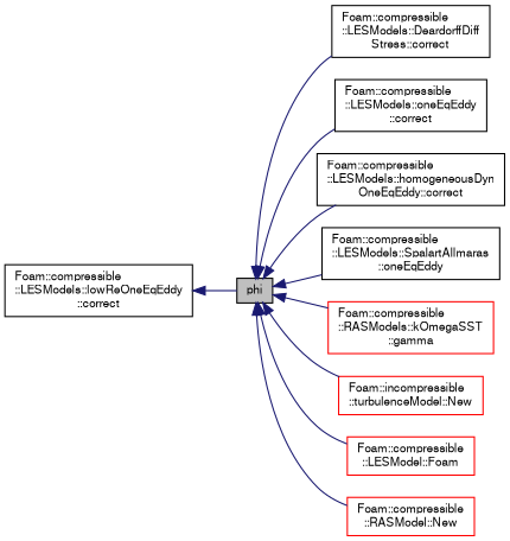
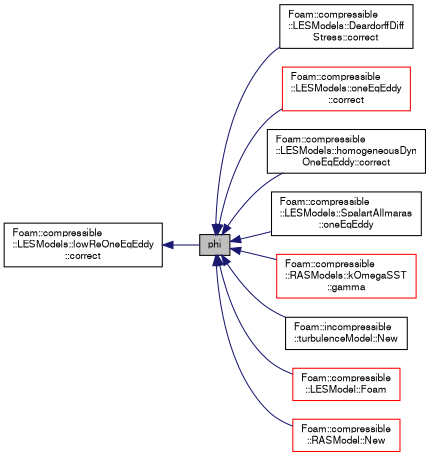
  digraph {
    rankdir=LR
    node [color=black fontname=FreeSans fontsize=10 shape=record]
    edge [color=midnightblue dir=back fontname=FreeSans fontsize=10 labelfontname=FreeSans labelfontsize=10 style=solid]
    n1 [fillcolor=grey75 fontcolor=black height=0.2 label=phi style=filled width=0.4]
    n2 [height=0.2 label="Foam::compressible\l::LESModels::DeardorffDiff\lStress::correct" width=0.4]
-   n3 [height=0.2 label="Foam::compressible\l::LESModels::oneEqEddy\l::correct" width=0.4]
+   n3 [color=red height=0.2 label="Foam::compressible\l::LESModels::oneEqEddy\l::correct" width=0.4]
    n4 [height=0.2 label="Foam::compressible\l::LESModels::homogeneousDyn\lOneEqEddy::correct" width=0.4]
    n5 [height=0.2 label="Foam::compressible\l::LESModels::SpalartAllmaras\l::oneEqEddy" width=0.4]
    n6 [color=red height=0.2 label="Foam::compressible\l::RASModels::kOmegaSST\l::gamma" width=0.4]
-   n7 [color=red height=0.2 label="Foam::incompressible\l::turbulenceModel::New" width=0.4]
+   n7 [height=0.2 label="Foam::incompressible\l::turbulenceModel::New" width=0.4]
    n8 [color=red height=0.2 label="Foam::compressible\l::LESModel::Foam" width=0.4]
    n9 [color=red height=0.2 label="Foam::compressible\l::RASModel::New" width=0.4]
    n10 [height=0.2 label="Foam::compressible\l::LESModels::lowReOneEqEddy\l::correct" width=0.4]
    n1 -> n2
    n1 -> n3
    n1 -> n4
    n1 -> n5
    n1 -> n6
    n1 -> n7
    n1 -> n8
    n1 -> n9
    n10 -> n1
  }
